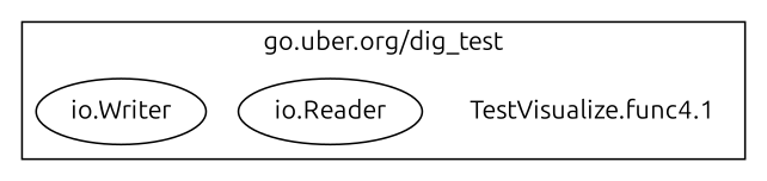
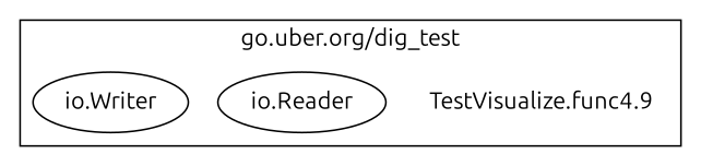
  digraph {
    compound=true
    rankdir=TB
    fontname=Ubuntu
    node [fontname=Ubuntu]
-   n1 [label="TestVisualize.func4.1" shape=plaintext]
+   n1 [label="TestVisualize.func4.9" shape=plaintext]
    n2 [label="io.Reader"]
    n3 [label="io.Writer"]
    subgraph cluster_1 {
      label="go.uber.org/dig_test"
      n1
      n2
      n3
    }
  }
